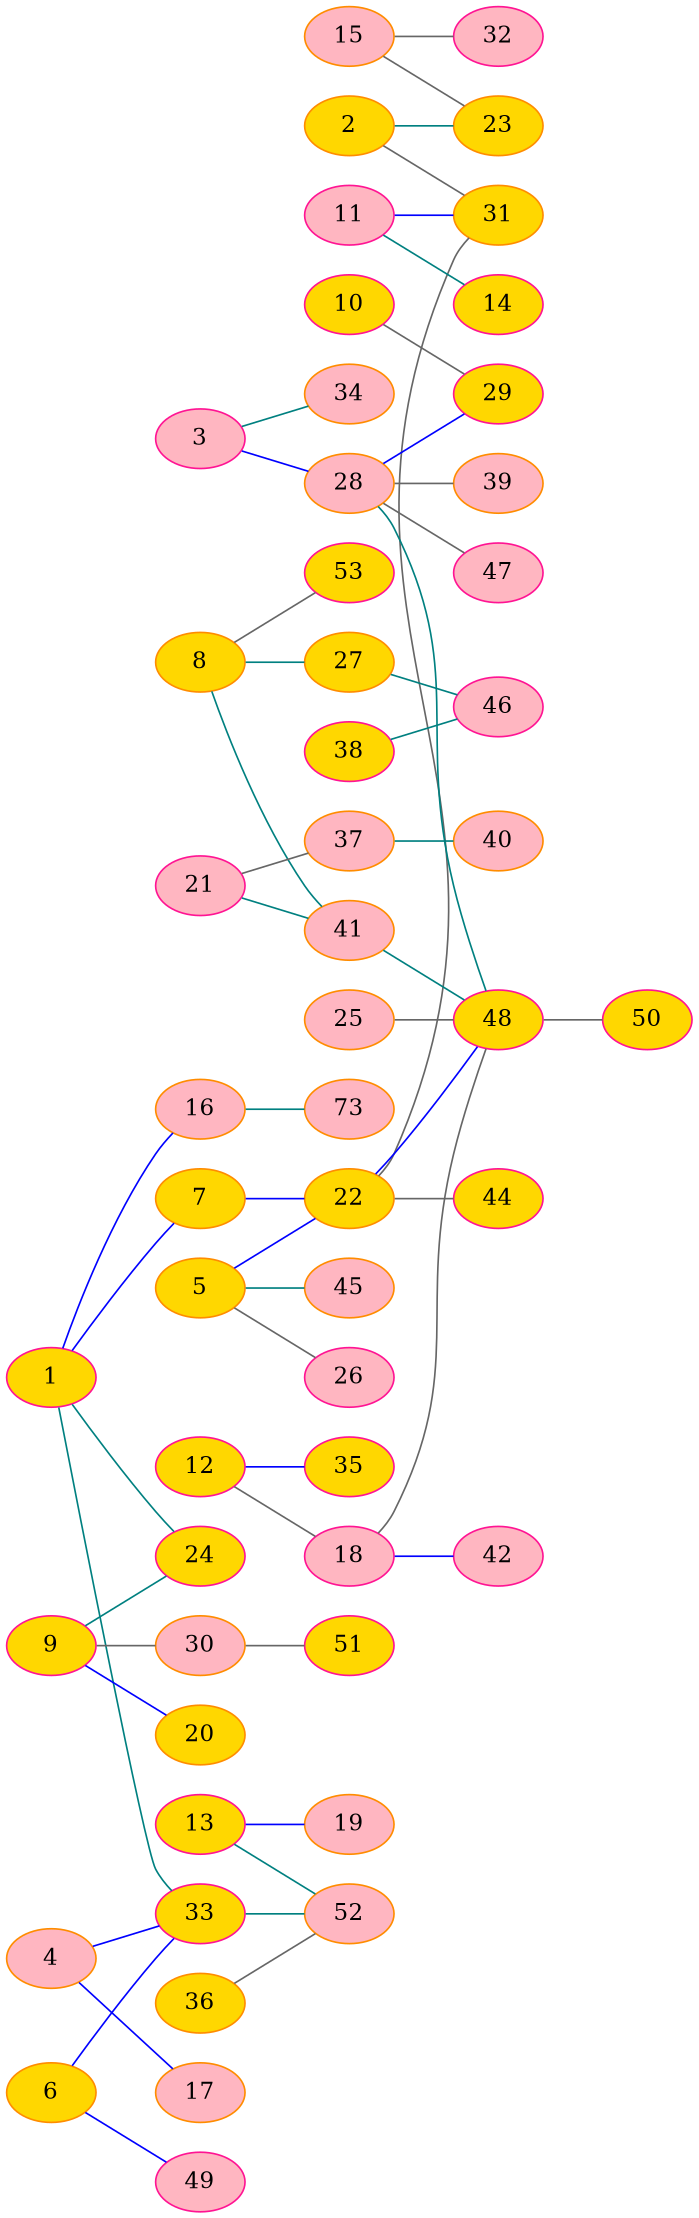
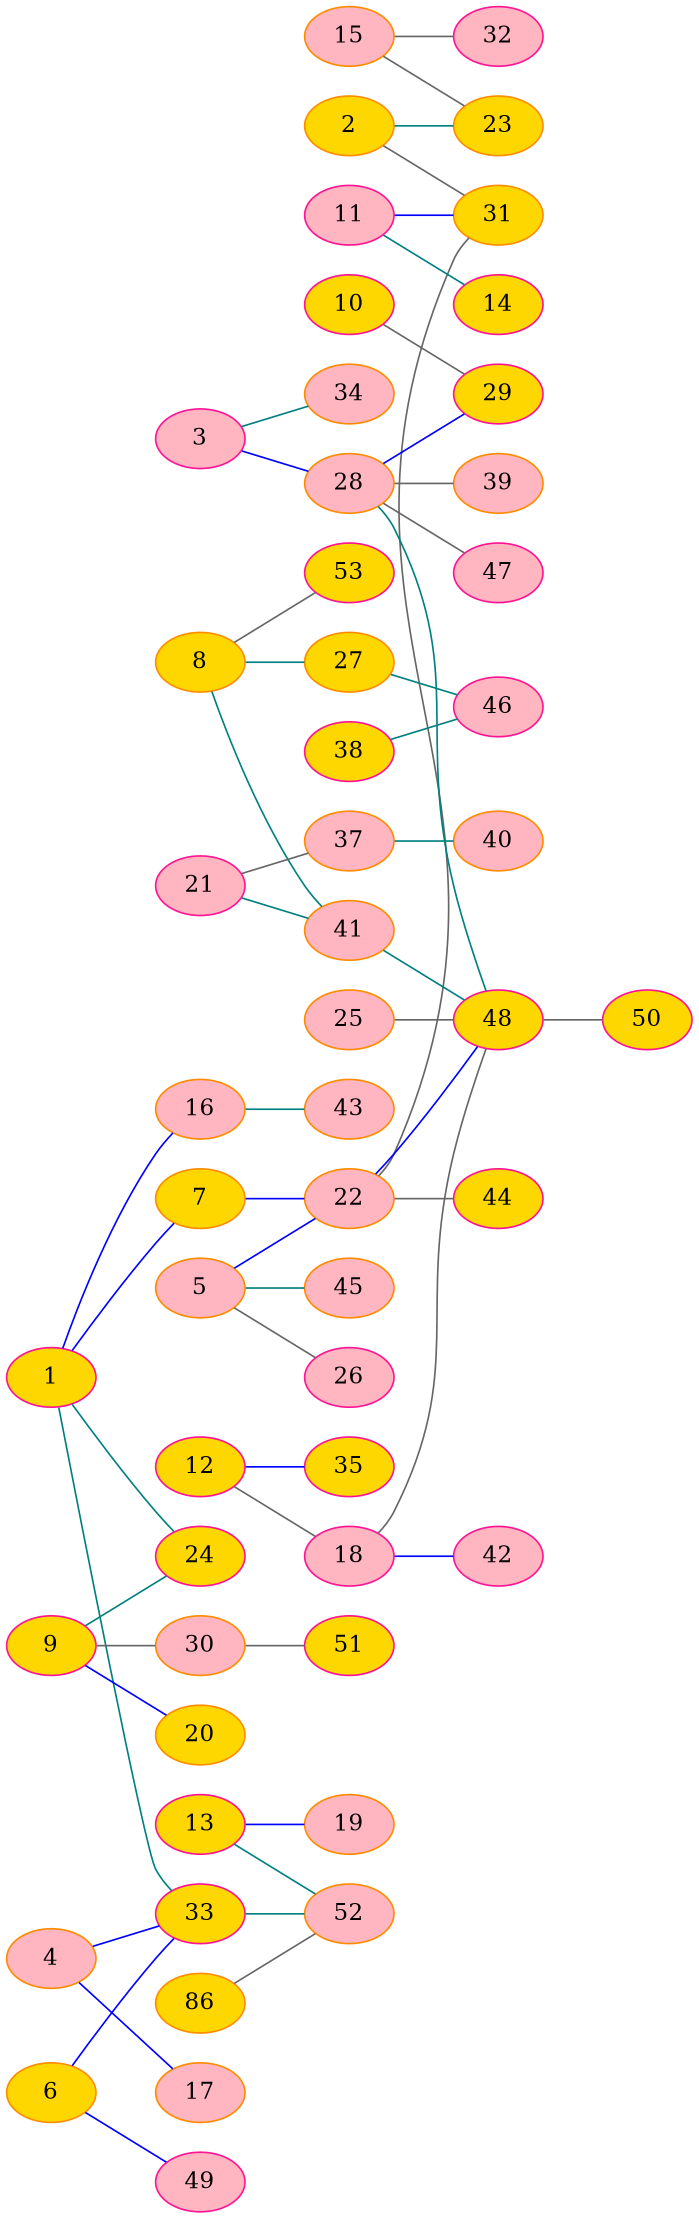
  graph {
    rankdir=LR
    node [color=darkorange fillcolor=lightpink style=filled]
    edge [color=teal weight=1.0]
    7 [fillcolor=gold]
    1 [color=deeppink fillcolor=gold]
    16
    24 [color=deeppink fillcolor=gold]
    33 [color=deeppink fillcolor=gold]
-   22 [fillcolor=gold]
-   43 [label=73]
+   22
+   43
    52
    2 [fillcolor=gold]
    23 [fillcolor=gold]
    31 [fillcolor=gold]
    3 [color=deeppink]
    28
    34
    29 [color=deeppink fillcolor=gold]
    48 [color=deeppink fillcolor=gold]
    39
    47 [color=deeppink]
    4
    17
-   5 [fillcolor=gold]
+   5
    26 [color=deeppink]
    45
    44 [color=deeppink fillcolor=gold]
    6 [fillcolor=gold]
    49 [color=deeppink]
    8 [fillcolor=gold]
    27 [fillcolor=gold]
    41
    53 [color=deeppink fillcolor=gold]
    46 [color=deeppink]
    9 [color=deeppink fillcolor=gold]
    20 [fillcolor=gold]
    30
    51 [color=deeppink fillcolor=gold]
    10 [color=deeppink fillcolor=gold]
    11 [color=deeppink]
    14 [color=deeppink fillcolor=gold]
    18 [color=deeppink]
    12 [color=deeppink fillcolor=gold]
    35 [color=deeppink fillcolor=gold]
    42 [color=deeppink]
    19
    13 [color=deeppink fillcolor=gold]
    15
    32 [color=deeppink]
    50 [color=deeppink fillcolor=gold]
    21 [color=deeppink]
    37
    40
    25
-   36 [fillcolor=gold]
+   36 [fillcolor=gold label=86]
    38 [color=deeppink fillcolor=gold]
    7 -- 22 [color=blue]
    1 -- 7 [color=blue]
    1 -- 16 [color=blue]
    1 -- 24
    1 -- 33
    16 -- 43
    33 -- 52
    22 -- 31 [color=gray40]
    22 -- 48 [color=blue]
    22 -- 44 [color=gray40]
    2 -- 23
    2 -- 31 [color=gray40]
    3 -- 28 [color=blue]
    3 -- 34
    28 -- 29 [color=blue]
    28 -- 48
    28 -- 39 [color=gray40]
    28 -- 47 [color=gray40]
    48 -- 50 [color=gray40]
    4 -- 33 [color=blue]
    4 -- 17 [color=blue]
    5 -- 22 [color=blue]
    5 -- 26 [color=gray40]
    5 -- 45
    6 -- 33 [color=blue]
    6 -- 49 [color=blue]
    8 -- 27
    8 -- 41
    8 -- 53 [color=gray40]
    27 -- 46
    41 -- 48
    9 -- 24
    9 -- 20 [color=blue]
    9 -- 30 [color=gray40]
    30 -- 51 [color=gray40]
    10 -- 29 [color=gray40]
    11 -- 31 [color=blue]
    11 -- 14
    18 -- 48 [color=gray40]
    18 -- 42 [color=blue]
    12 -- 18 [color=gray40]
    12 -- 35 [color=blue]
    13 -- 52
    13 -- 19 [color=blue]
    15 -- 23 [color=gray40]
    15 -- 32 [color=gray40]
    21 -- 41
    21 -- 37 [color=gray40]
    37 -- 40
    25 -- 48 [color=gray40]
    36 -- 52 [color=gray40]
    38 -- 46
  }
